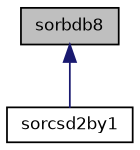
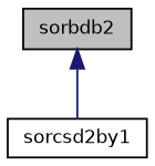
  digraph {
    rankdir=TB
    node [color=black fontname=Helvetica fontsize=10 shape=record style=filled]
-   n1 [fillcolor=grey75 fontcolor=black height=0.2 label=sorbdb8 width=0.4]
+   n1 [fillcolor=grey75 fontcolor=black height=0.2 label=sorbdb2 width=0.4]
    n2 [fillcolor=white height=0.2 label=sorcsd2by1 width=0.4]
    n1 -> n2 [color=midnightblue dir=back fontname=Helvetica fontsize=10 labelfontname=Helvetica labelfontsize=10 style=solid]
  }
